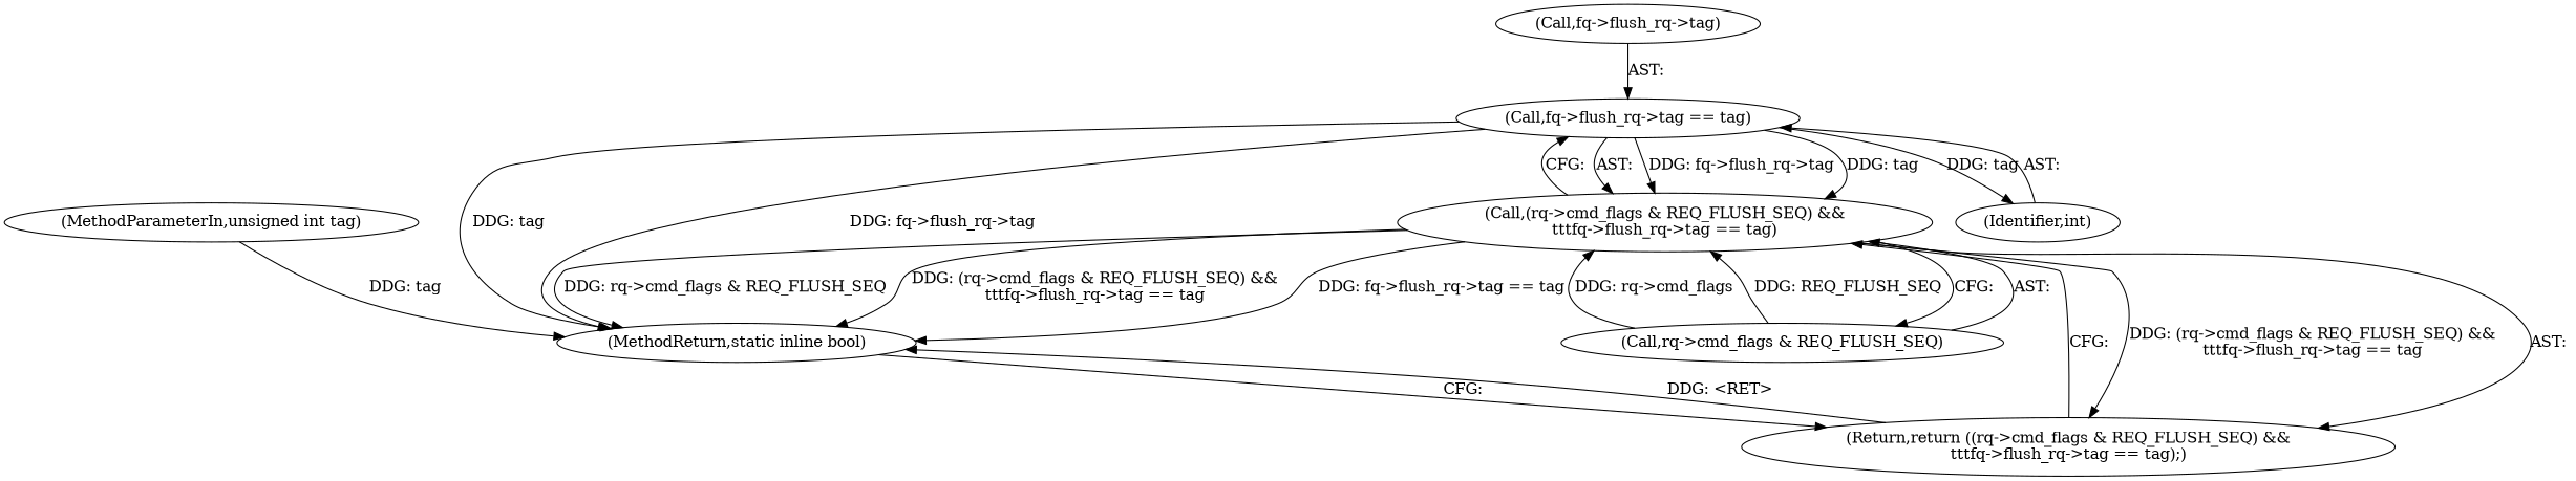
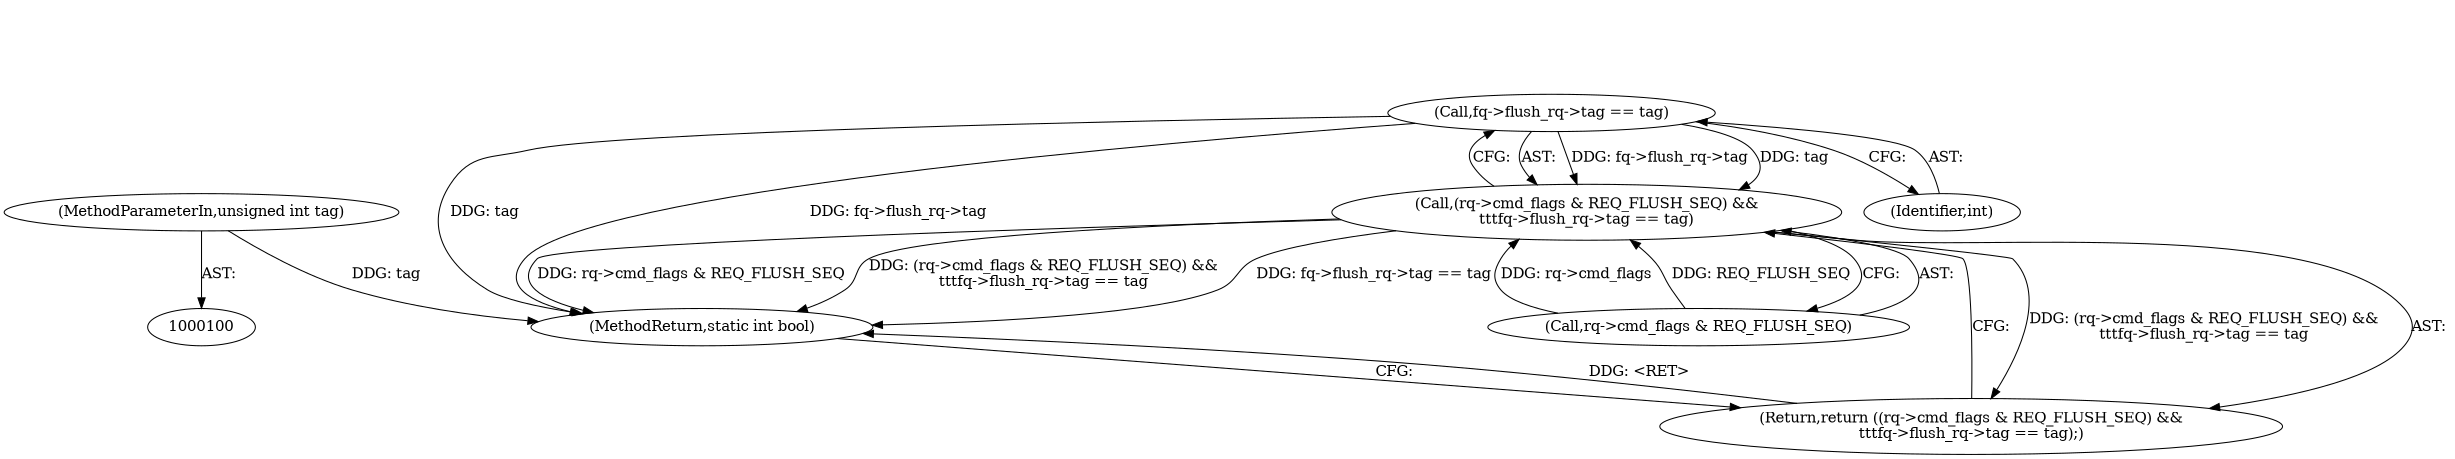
  digraph {
    n1 [label="(Call,fq->flush_rq->tag == tag)"]
    n2 [label="(Call,(rq->cmd_flags & REQ_FLUSH_SEQ) &&\n\t\t\tfq->flush_rq->tag == tag)"]
-   n3 [label="(MethodReturn,static inline bool)"]
+   n3 [label="(MethodReturn,static int bool)"]
    n4 [label="(Identifier,int)"]
    n5 [label="(Return,return ((rq->cmd_flags & REQ_FLUSH_SEQ) &&\n\t\t\tfq->flush_rq->tag == tag);)"]
    n6 [label="(Call,rq->cmd_flags & REQ_FLUSH_SEQ)"]
    n7 [label="(MethodParameterIn,unsigned int tag)"]
-   n9 [label="(Call,fq->flush_rq->tag)"]
+   1000100
    n1 -> n2 [label="AST: "]
    n1 -> n2 [label="DDG: fq->flush_rq->tag"]
    n1 -> n2 [label="DDG: tag"]
    n1 -> n3 [label="DDG: tag"]
    n1 -> n3 [label="DDG: fq->flush_rq->tag"]
-   n1 -> n4 [label="DDG: tag"]
+   n1 -> n4 [label="CFG: "]
    n2 -> n1 [label="CFG: "]
    n2 -> n3 [label="DDG: rq->cmd_flags & REQ_FLUSH_SEQ"]
    n2 -> n3 [label="DDG: (rq->cmd_flags & REQ_FLUSH_SEQ) &&\n\t\t\tfq->flush_rq->tag == tag"]
    n2 -> n3 [label="DDG: fq->flush_rq->tag == tag"]
    n2 -> n5 [label="AST: "]
    n2 -> n5 [label="DDG: (rq->cmd_flags & REQ_FLUSH_SEQ) &&\n\t\t\tfq->flush_rq->tag == tag"]
    n2 -> n6 [label="CFG: "]
    n3 -> n5 [label="CFG: "]
    n4 -> n1 [label="AST: "]
    n5 -> n2 [label="CFG: "]
    n5 -> n3 [label="DDG: <RET>"]
    n6 -> n2 [label="AST: "]
    n6 -> n2 [label="DDG: rq->cmd_flags"]
    n6 -> n2 [label="DDG: REQ_FLUSH_SEQ"]
    n7 -> n3 [label="DDG: tag"]
-   n9 -> n1 [label="AST: "]
+   n7 -> 1000100 [label="AST: "]
  }
